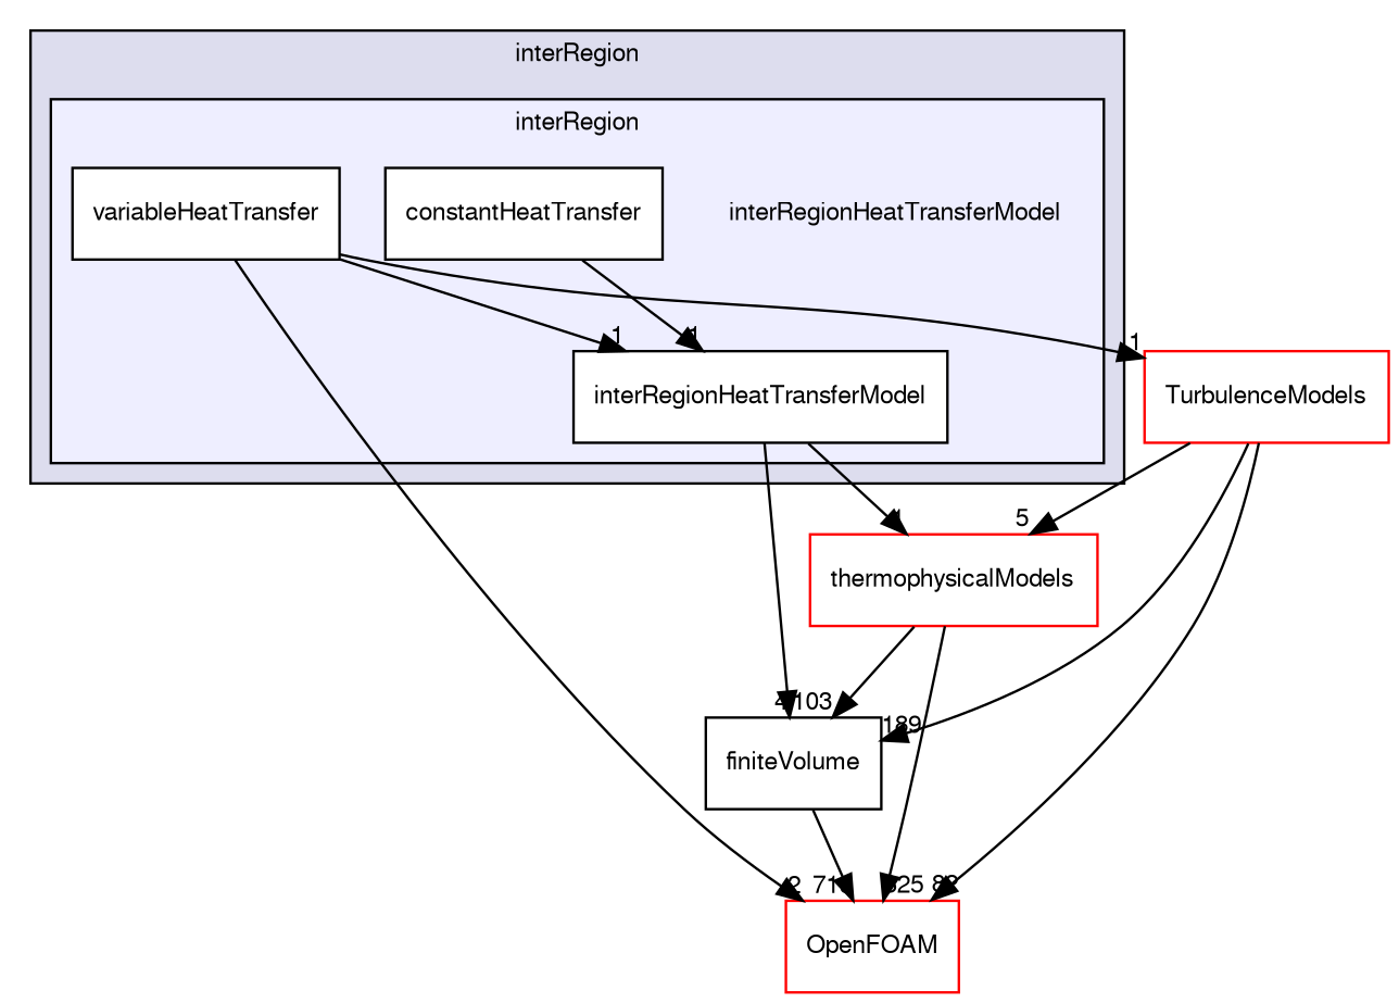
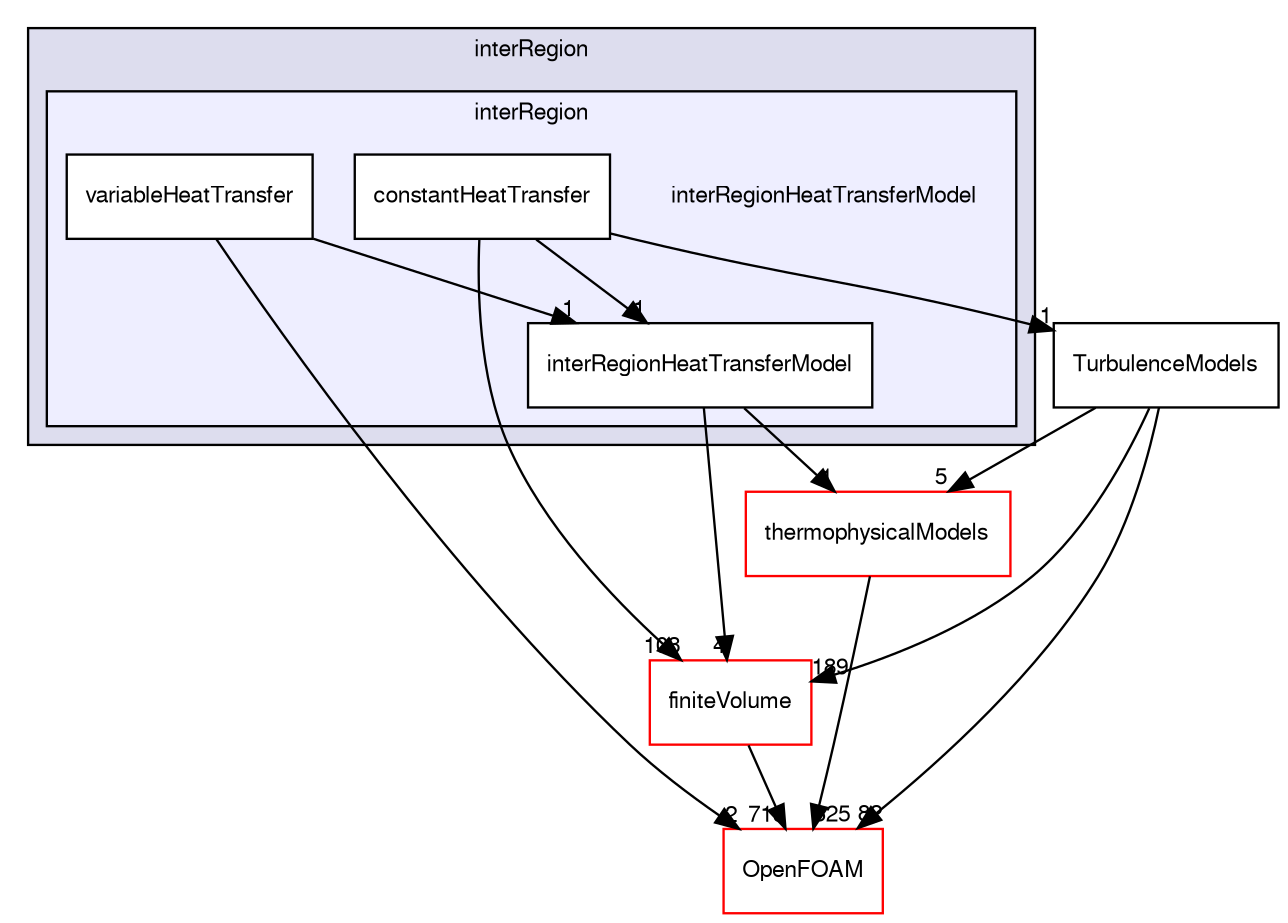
  digraph {
    compound=true
    node [fontname=FreeSans fontsize=10 shape=box color=red]
    edge [headlabel=1 labeldistance=1.5 labelfontname=FreeSans labelfontsize=10]
    n1 [label=interRegionHeatTransferModel shape=plaintext color=""]
    n2 [color=black fillcolor=white label=constantHeatTransfer style=filled]
    n3 [color=black fillcolor=white label=interRegionHeatTransferModel style=filled]
    n4 [color=black fillcolor=white label=variableHeatTransfer style=filled]
-   n5 [color=black label=finiteVolume]
+   n5 [label=finiteVolume]
    n6 [label=thermophysicalModels]
    n7 [label=OpenFOAM]
-   n8 [label=TurbulenceModels]
+   n8 [color=black label=TurbulenceModels]
    subgraph cluster_1 {
      bgcolor="#ddddee"
      fontname=FreeSans
      fontsize=10
      label=interRegion
      pencolor=black
      subgraph cluster_2 {
        bgcolor="#eeeeff"
        fontname=FreeSans
        fontsize=10
        label=interRegion
        pencolor=black
        n1
        n2
        n3
        n4
      }
    }
    n2 -> n3
    n3 -> n5 [headlabel=4]
    n3 -> n6
    n4 -> n3
    n4 -> n7 [headlabel=2]
-   n4 -> n8
+   n2 -> n8
    n5 -> n7 [headlabel=719]
-   n6 -> n5 [headlabel=103]
+   n2 -> n5 [headlabel=103]
    n6 -> n7 [headlabel=325]
    n8 -> n5 [headlabel=189]
    n8 -> n6 [headlabel=5]
    n8 -> n7 [headlabel=82]
  }
